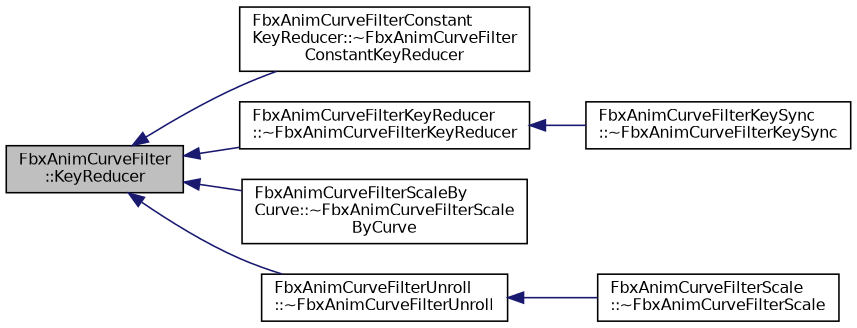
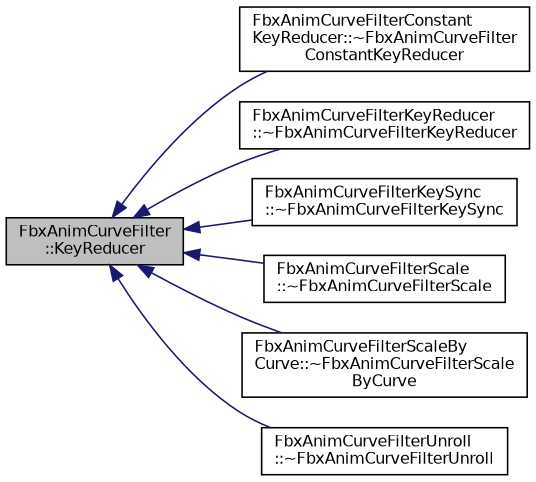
  digraph {
    rankdir=LR
    node [color=black fillcolor=white fontname=Helvetica fontsize=10 shape=record style=filled]
    edge [color=midnightblue dir=back fontname=Helvetica fontsize=10 labelfontname=Helvetica labelfontsize=10 style=solid]
    n1 [fillcolor=grey75 fontcolor=black height=0.2 label="FbxAnimCurveFilter\l::KeyReducer" width=0.4]
    n2 [height=0.2 label="FbxAnimCurveFilterConstant\lKeyReducer::~FbxAnimCurveFilter\lConstantKeyReducer" width=0.4]
    n3 [height=0.2 label="FbxAnimCurveFilterKeyReducer\l::~FbxAnimCurveFilterKeyReducer" width=0.4]
    n4 [height=0.2 label="FbxAnimCurveFilterKeySync\l::~FbxAnimCurveFilterKeySync" width=0.4]
    n5 [height=0.2 label="FbxAnimCurveFilterScale\l::~FbxAnimCurveFilterScale" width=0.4]
    n6 [height=0.2 label="FbxAnimCurveFilterScaleBy\lCurve::~FbxAnimCurveFilterScale\lByCurve" width=0.4]
    n7 [height=0.2 label="FbxAnimCurveFilterUnroll\l::~FbxAnimCurveFilterUnroll" width=0.4]
    n1 -> n2
    n1 -> n3
-   n3 -> n4
-   n7 -> n5
+   n1 -> n4
+   n1 -> n5
    n1 -> n6
    n1 -> n7
  }
